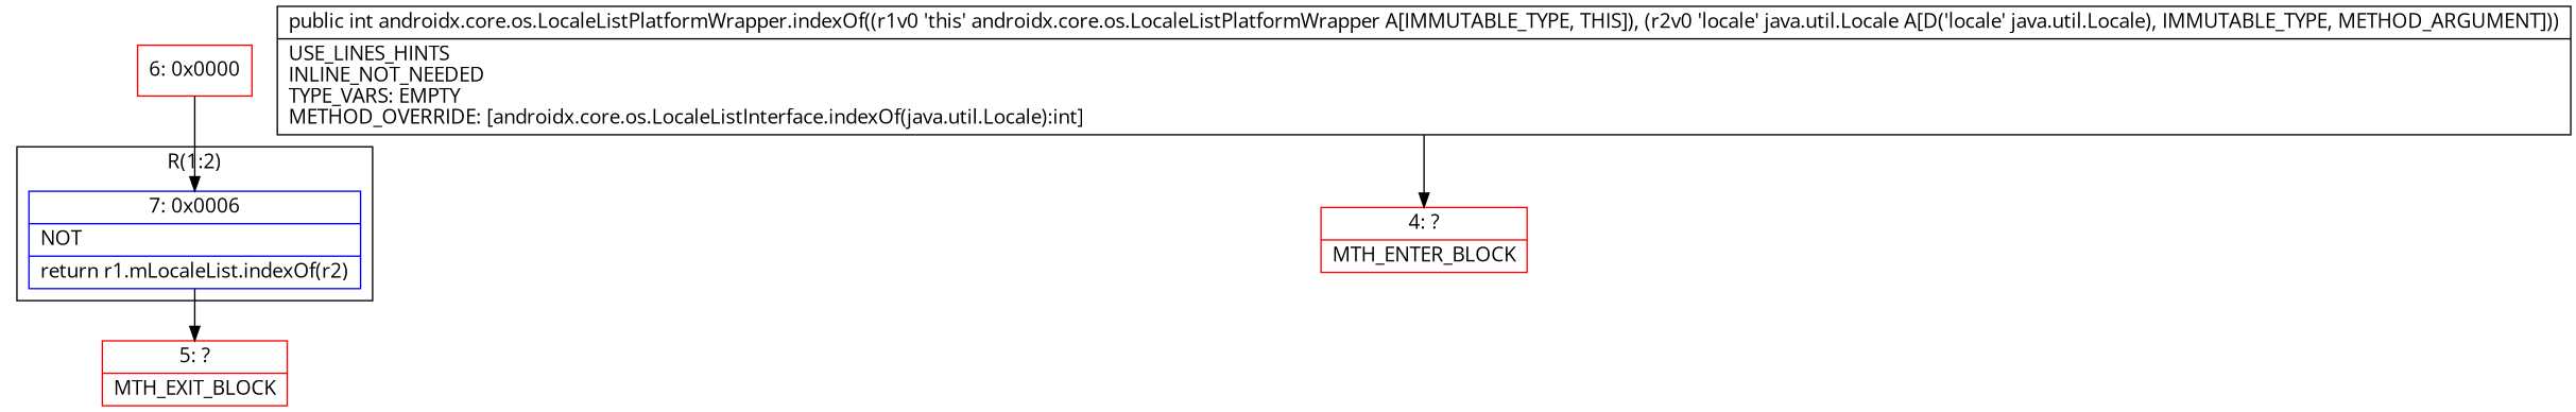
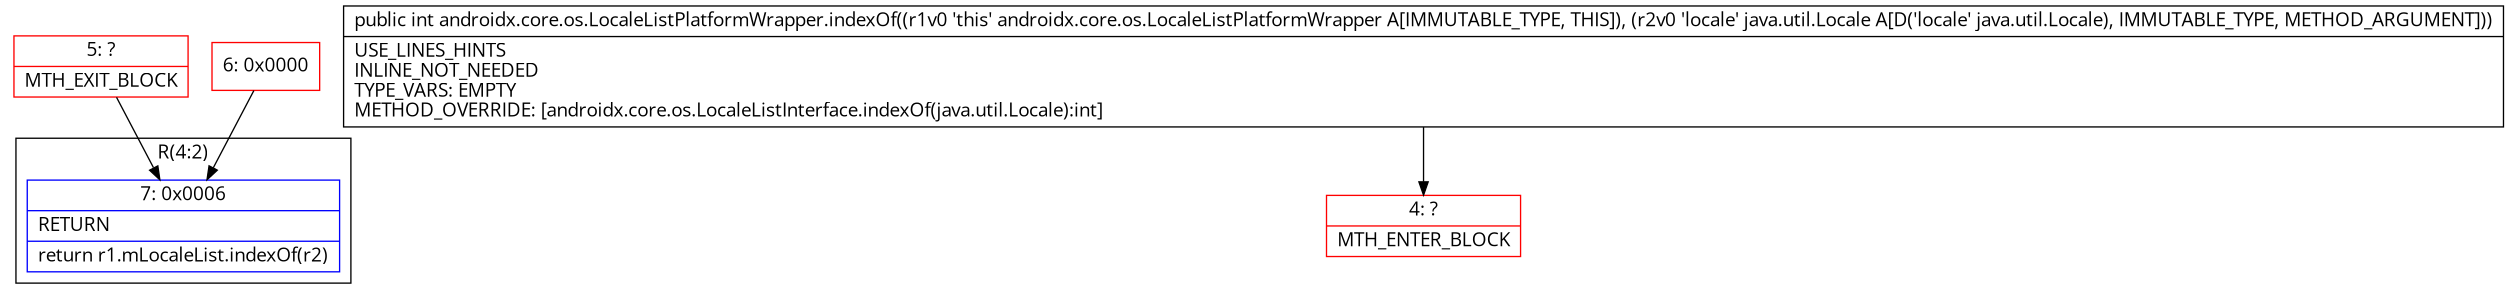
  digraph {
    fontname="Open Sans"
    node [color=red fontname="Open Sans" shape=record]
    edge [fontname="Open Sans"]
-   n1 [color=blue label="{7\:\ 0x0006|NOT\l|return r1.mLocaleList.indexOf(r2)\l}"]
+   n1 [color=blue label="{7\:\ 0x0006|RETURN\l|return r1.mLocaleList.indexOf(r2)\l}"]
    n2 [label="{5\:\ ?|MTH_EXIT_BLOCK\l}"]
    n3 [label="{4\:\ ?|MTH_ENTER_BLOCK\l}"]
    n4 [label="{6\:\ 0x0000}"]
    n5 [label="{public int androidx.core.os.LocaleListPlatformWrapper.indexOf((r1v0 'this' androidx.core.os.LocaleListPlatformWrapper A[IMMUTABLE_TYPE, THIS]), (r2v0 'locale' java.util.Locale A[D('locale' java.util.Locale), IMMUTABLE_TYPE, METHOD_ARGUMENT]))  | USE_LINES_HINTS\lINLINE_NOT_NEEDED\lTYPE_VARS: EMPTY\lMETHOD_OVERRIDE: [androidx.core.os.LocaleListInterface.indexOf(java.util.Locale):int]\l}" color=""]
    subgraph cluster_1 {
-     label="R(1:2)"
+     label="R(4:2)"
      n1
    }
-   n1 -> n2
+   n2 -> n1
    n4 -> n1
    n5 -> n3
  }
